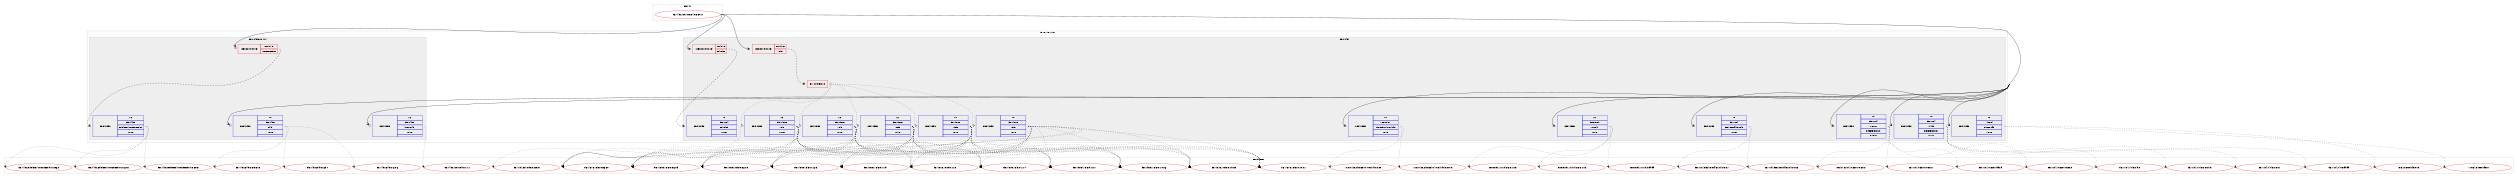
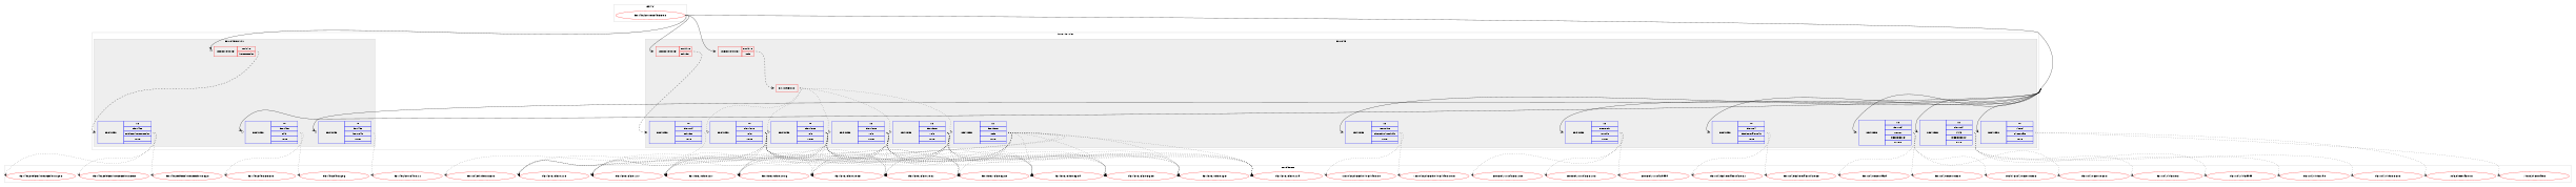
  digraph {
    compound=true
    concentrate=true
    fontname=Helvetica
    fontsize=10
    newrank=true
    rankdir=TB
    ranksep=1.5
    node [color=red fontname=Helvetica fontsize=10]
    edge [arrowhead=vee headport=w style=dotted tailport=e weight=100]
    n1 [label="dev-libs/jsonrpc-glib-3.30.1" width=4]
    n2 [color=blue label=<<TABLE BORDER="0" CELLBORDER="1" CELLSPACING="0" CELLPADDING="4" WIDTH="220"><TR><TD ROWSPAN="6" CELLPADDING="30">pack_dep</TD></TR><TR><TD WIDTH="110">no</TD></TR><TR><TD>dev-util</TD></TR><TR><TD>gtk-doc</TD></TR><TR><TD>none</TD></TR><TR><TD></TD></TR></TABLE>> shape=none]
    n3 [label=<<TABLE BORDER="0" CELLBORDER="1" CELLSPACING="0" CELLPADDING="4"><TR><TD ROWSPAN="3" CELLPADDING="10">use_conditional</TD></TR><TR><TD>positive</TD></TR><TR><TD>gtk-doc</TD></TR></TABLE>> shape=none]
    n4 [color=blue label=<<TABLE BORDER="0" CELLBORDER="1" CELLSPACING="0" CELLPADDING="4" WIDTH="220"><TR><TD ROWSPAN="6" CELLPADDING="30">pack_dep</TD></TR><TR><TD WIDTH="110">no</TD></TR><TR><TD>dev-lang</TD></TR><TR><TD>vala</TD></TR><TR><TD>none</TD></TR><TR><TD></TD></TR></TABLE>> shape=none]
    n5 [color=blue label=<<TABLE BORDER="0" CELLBORDER="1" CELLSPACING="0" CELLPADDING="4" WIDTH="220"><TR><TD ROWSPAN="6" CELLPADDING="30">pack_dep</TD></TR><TR><TD WIDTH="110">no</TD></TR><TR><TD>dev-lang</TD></TR><TR><TD>vala</TD></TR><TR><TD>none</TD></TR><TR><TD></TD></TR></TABLE>> shape=none]
    n6 [color=blue label=<<TABLE BORDER="0" CELLBORDER="1" CELLSPACING="0" CELLPADDING="4" WIDTH="220"><TR><TD ROWSPAN="6" CELLPADDING="30">pack_dep</TD></TR><TR><TD WIDTH="110">no</TD></TR><TR><TD>dev-lang</TD></TR><TR><TD>vala</TD></TR><TR><TD>none</TD></TR><TR><TD></TD></TR></TABLE>> shape=none]
    n7 [color=blue label=<<TABLE BORDER="0" CELLBORDER="1" CELLSPACING="0" CELLPADDING="4" WIDTH="220"><TR><TD ROWSPAN="6" CELLPADDING="30">pack_dep</TD></TR><TR><TD WIDTH="110">no</TD></TR><TR><TD>dev-lang</TD></TR><TR><TD>vala</TD></TR><TR><TD>none</TD></TR><TR><TD></TD></TR></TABLE>> shape=none]
    n8 [color=blue label=<<TABLE BORDER="0" CELLBORDER="1" CELLSPACING="0" CELLPADDING="4" WIDTH="220"><TR><TD ROWSPAN="6" CELLPADDING="30">pack_dep</TD></TR><TR><TD WIDTH="110">no</TD></TR><TR><TD>dev-lang</TD></TR><TR><TD>vala</TD></TR><TR><TD>none</TD></TR><TR><TD></TD></TR></TABLE>> shape=none]
    n9 [label=<<TABLE BORDER="0" CELLBORDER="1" CELLSPACING="0" CELLPADDING="4"><TR><TD CELLPADDING="10">any_of_group</TD></TR></TABLE>> shape=none]
    n10 [label=<<TABLE BORDER="0" CELLBORDER="1" CELLSPACING="0" CELLPADDING="4"><TR><TD ROWSPAN="3" CELLPADDING="10">use_conditional</TD></TR><TR><TD>positive</TD></TR><TR><TD>vala</TD></TR></TABLE>> shape=none]
    n11 [color=blue label=<<TABLE BORDER="0" CELLBORDER="1" CELLSPACING="0" CELLPADDING="4" WIDTH="220"><TR><TD ROWSPAN="6" CELLPADDING="30">pack_dep</TD></TR><TR><TD WIDTH="110">no</TD></TR><TR><TD>app-arch</TD></TR><TR><TD>xz-utils</TD></TR><TR><TD>none</TD></TR><TR><TD></TD></TR></TABLE>> shape=none]
    n12 [color=blue label=<<TABLE BORDER="0" CELLBORDER="1" CELLSPACING="0" CELLPADDING="4" WIDTH="220"><TR><TD ROWSPAN="6" CELLPADDING="30">pack_dep</TD></TR><TR><TD WIDTH="110">no</TD></TR><TR><TD>dev-util</TD></TR><TR><TD>desktop-file-utils</TD></TR><TR><TD>none</TD></TR><TR><TD></TD></TR></TABLE>> shape=none]
    n13 [color=blue label=<<TABLE BORDER="0" CELLBORDER="1" CELLSPACING="0" CELLPADDING="4" WIDTH="220"><TR><TD ROWSPAN="6" CELLPADDING="30">pack_dep</TD></TR><TR><TD WIDTH="110">no</TD></TR><TR><TD>dev-util</TD></TR><TR><TD>meson</TD></TR><TR><TD>greaterequal</TD></TR><TR><TD>0.48.2</TD></TR></TABLE>> shape=none]
    n14 [color=blue label=<<TABLE BORDER="0" CELLBORDER="1" CELLSPACING="0" CELLPADDING="4" WIDTH="220"><TR><TD ROWSPAN="6" CELLPADDING="30">pack_dep</TD></TR><TR><TD WIDTH="110">no</TD></TR><TR><TD>dev-util</TD></TR><TR><TD>ninja</TD></TR><TR><TD>greaterequal</TD></TR><TR><TD>1.7.2</TD></TR></TABLE>> shape=none]
    n15 [color=blue label=<<TABLE BORDER="0" CELLBORDER="1" CELLSPACING="0" CELLPADDING="4" WIDTH="220"><TR><TD ROWSPAN="6" CELLPADDING="30">pack_dep</TD></TR><TR><TD WIDTH="110">no</TD></TR><TR><TD>virtual</TD></TR><TR><TD>pkgconfig</TD></TR><TR><TD>none</TD></TR><TR><TD></TD></TR></TABLE>> shape=none]
    n16 [color=blue label=<<TABLE BORDER="0" CELLBORDER="1" CELLSPACING="0" CELLPADDING="4" WIDTH="220"><TR><TD ROWSPAN="6" CELLPADDING="30">pack_dep</TD></TR><TR><TD WIDTH="110">no</TD></TR><TR><TD>x11-misc</TD></TR><TR><TD>shared-mime-info</TD></TR><TR><TD>none</TD></TR><TR><TD></TD></TR></TABLE>> shape=none]
    n17 [color=blue label=<<TABLE BORDER="0" CELLBORDER="1" CELLSPACING="0" CELLPADDING="4" WIDTH="220"><TR><TD ROWSPAN="6" CELLPADDING="30">pack_dep</TD></TR><TR><TD WIDTH="110">no</TD></TR><TR><TD>dev-libs</TD></TR><TR><TD>gobject-introspection</TD></TR><TR><TD>none</TD></TR><TR><TD></TD></TR></TABLE>> shape=none]
    n18 [label=<<TABLE BORDER="0" CELLBORDER="1" CELLSPACING="0" CELLPADDING="4"><TR><TD ROWSPAN="3" CELLPADDING="10">use_conditional</TD></TR><TR><TD>positive</TD></TR><TR><TD>introspection</TD></TR></TABLE>> shape=none]
    n19 [color=blue label=<<TABLE BORDER="0" CELLBORDER="1" CELLSPACING="0" CELLPADDING="4" WIDTH="220"><TR><TD ROWSPAN="6" CELLPADDING="30">pack_dep</TD></TR><TR><TD WIDTH="110">no</TD></TR><TR><TD>dev-libs</TD></TR><TR><TD>glib</TD></TR><TR><TD>none</TD></TR><TR><TD></TD></TR></TABLE>> shape=none]
    n20 [color=blue label=<<TABLE BORDER="0" CELLBORDER="1" CELLSPACING="0" CELLPADDING="4" WIDTH="220"><TR><TD ROWSPAN="6" CELLPADDING="30">pack_dep</TD></TR><TR><TD WIDTH="110">no</TD></TR><TR><TD>dev-libs</TD></TR><TR><TD>json-glib</TD></TR><TR><TD>none</TD></TR><TR><TD></TD></TR></TABLE>> shape=none]
    n21 [label="dev-util/gtk-doc-1.25-r1" width=4]
    n22 [label="dev-lang/vala-0.36.18" width=4]
    n23 [label="dev-lang/vala-0.36.19" width=4]
    n24 [label="dev-lang/vala-0.36.20" width=4]
    n25 [label="dev-lang/vala-0.40.14" width=4]
    n26 [label="dev-lang/vala-0.40.15" width=4]
    n27 [label="dev-lang/vala-0.40.16" width=4]
    n28 [label="dev-lang/vala-0.42.7" width=4]
    n29 [label="dev-lang/vala-0.44.7" width=4]
    n30 [label="dev-lang/vala-0.44.8" width=4]
    n31 [label="dev-lang/vala-0.44.9" width=4]
    n32 [label="dev-lang/vala-0.46.3" width=4]
    n33 [label="app-arch/xz-utils-5.2.4-r2" width=4]
    n34 [label="app-arch/xz-utils-5.2.4-r3" width=4]
    n35 [label="app-arch/xz-utils-9999" width=4]
    n36 [label="dev-util/desktop-file-utils-0.23" width=4]
    n37 [label="dev-util/desktop-file-utils-0.24" width=4]
    n38 [label="dev-util/meson-0.51.1" width=4]
    n39 [label="positive-util/meson-0.51.2" width=4]
    n40 [label="dev-util/meson-0.52.0" width=4]
    n41 [label="dev-util/meson-9929" width=4]
    n42 [label="dev-util/ninja-1.8.2" width=4]
    n43 [label="dev-util/ninja-1.8.2-r1" width=4]
    n44 [label="dev-util/ninja-1.9.0" width=4]
    n45 [label="dev-util/ninja-9999" width=4]
    n46 [label="vala/pkgconfig-0-r1" width=4]
    n47 [label="virtual/pkgconfig-1" width=4]
    n48 [label="x11-misc/shared-mime-info-1.10" width=4]
    n49 [label="x11-misc/shared-mime-info-1.10-r1" width=4]
    n50 [label="dev-libs/gobject-introspection-1.56.1" width=4]
    n51 [label="dev-libs/gobject-introspection-1.58.3" width=4]
    n52 [label="dev-libs/gobject-introspection-1.60.2" width=4]
    n53 [label="dev-libs/glib-2.58.3-r1" width=4]
    n54 [label="dev-libs/glib-2.60.6" width=4]
-   n55 [label="dev-libs/glib-2.60.7" width=4]
    n56 [label="dev-libs/json-glib-1.4.4" width=4]
    subgraph cluster_1 {
      color=gray
      label=<<i>ebuild</i>>
      rank=same
      n1
    }
    subgraph cluster_2 {
      color=gray
      label=<<i>dependencies</i>>
      subgraph cluster_3 {
        color=gray
        fillcolor="#eeeeee"
        label=<<i>compile</i>>
        style=filled
        subgraph sub_4 {
          color=gray
          fillcolor="#eeeeee"
          label=<<i>compile</i>>
          style=filled
          n3
          subgraph sub_5 {
            color=gray
            fillcolor="#eeeeee"
            label=<<i>compile</i>>
            style=filled
            n2
          }
        }
        subgraph sub_6 {
          color=gray
          fillcolor="#eeeeee"
          label=<<i>compile</i>>
          style=filled
          n10
          subgraph sub_7 {
            color=gray
            fillcolor="#eeeeee"
            label=<<i>compile</i>>
            style=filled
            n9
            subgraph sub_8 {
              color=gray
              fillcolor="#eeeeee"
              label=<<i>compile</i>>
              style=filled
              n4
            }
            subgraph sub_9 {
              color=gray
              fillcolor="#eeeeee"
              label=<<i>compile</i>>
              style=filled
              n5
            }
            subgraph sub_10 {
              color=gray
              fillcolor="#eeeeee"
              label=<<i>compile</i>>
              style=filled
              n6
            }
            subgraph sub_11 {
              color=gray
              fillcolor="#eeeeee"
              label=<<i>compile</i>>
              style=filled
              n7
            }
            subgraph sub_12 {
              color=gray
              fillcolor="#eeeeee"
              label=<<i>compile</i>>
              style=filled
              n8
            }
          }
        }
        subgraph sub_13 {
          color=gray
          fillcolor="#eeeeee"
          label=<<i>compile</i>>
          style=filled
          n11
        }
        subgraph sub_14 {
          color=gray
          fillcolor="#eeeeee"
          label=<<i>compile</i>>
          style=filled
          n12
        }
        subgraph sub_15 {
          color=gray
          fillcolor="#eeeeee"
          label=<<i>compile</i>>
          style=filled
          n13
        }
        subgraph sub_16 {
          color=gray
          fillcolor="#eeeeee"
          label=<<i>compile</i>>
          style=filled
          n14
        }
        subgraph sub_17 {
          color=gray
          fillcolor="#eeeeee"
          label=<<i>compile</i>>
          style=filled
          n15
        }
        subgraph sub_18 {
          color=gray
          fillcolor="#eeeeee"
          label=<<i>compile</i>>
          style=filled
          n16
        }
      }
      subgraph cluster_19 {
        color=gray
        fillcolor="#eeeeee"
        label=<<i>compile and run</i>>
        style=filled
        subgraph sub_20 {
          color=gray
          fillcolor="#eeeeee"
          label=<<i>compile and run</i>>
          style=filled
          n18
          subgraph sub_21 {
            color=gray
            fillcolor="#eeeeee"
            label=<<i>compile and run</i>>
            style=filled
            n17
          }
        }
        subgraph sub_22 {
          color=gray
          fillcolor="#eeeeee"
          label=<<i>compile and run</i>>
          style=filled
          n19
        }
        subgraph sub_23 {
          color=gray
          fillcolor="#eeeeee"
          label=<<i>compile and run</i>>
          style=filled
          n20
        }
      }
      subgraph cluster_24 {
        color=gray
        fillcolor="#eeeeee"
        label=<<i>run</i>>
        style=filled
      }
    }
    subgraph cluster_25 {
      color=gray
      label=<<i>candidates</i>>
      rank=same
      subgraph sub_26 {
        color=black
        label=<<i>candidates</i>>
        nodesep=1
        rank=same
        n21
      }
      subgraph sub_27 {
        color=black
        label=<<i>candidates</i>>
        nodesep=1
        rank=same
        n22
        n23
        n24
        n25
        n26
        n27
        n28
        n29
        n30
        n31
        n32
      }
      subgraph sub_28 {
        color=black
        label=<<i>candidates</i>>
        nodesep=1
        rank=same
        n22
        n23
        n24
        n25
        n26
        n27
        n28
        n29
        n30
        n31
        n32
      }
      subgraph sub_29 {
        color=black
        label=<<i>candidates</i>>
        nodesep=1
        rank=same
        n22
        n23
        n24
        n25
        n26
        n27
        n28
        n29
        n30
        n31
        n32
      }
      subgraph sub_30 {
        color=black
        label=<<i>candidates</i>>
        nodesep=1
        rank=same
        n22
        n23
        n24
        n25
        n26
        n27
        n28
        n29
        n30
        n31
        n32
      }
      subgraph sub_31 {
        color=black
        label=<<i>candidates</i>>
        nodesep=1
        rank=same
        n22
        n23
        n24
        n25
        n26
        n27
        n28
        n29
        n30
        n31
        n32
      }
      subgraph sub_32 {
        color=black
        label=<<i>candidates</i>>
        nodesep=1
        rank=same
        n33
        n34
        n35
      }
      subgraph sub_33 {
        color=black
        label=<<i>candidates</i>>
        nodesep=1
        rank=same
        n36
        n37
      }
      subgraph sub_34 {
        color=black
        label=<<i>candidates</i>>
        nodesep=1
        rank=same
        n38
        n39
        n40
        n41
      }
      subgraph sub_35 {
        color=black
        label=<<i>candidates</i>>
        nodesep=1
        rank=same
        n42
        n43
        n44
        n45
      }
      subgraph sub_36 {
        color=black
        label=<<i>candidates</i>>
        nodesep=1
        rank=same
        n46
        n47
      }
      subgraph sub_37 {
        color=black
        label=<<i>candidates</i>>
        nodesep=1
        rank=same
        n48
        n49
      }
      subgraph sub_38 {
        color=black
        label=<<i>candidates</i>>
        nodesep=1
        rank=same
        n50
        n51
        n52
      }
      subgraph sub_39 {
        color=black
        label=<<i>candidates</i>>
        nodesep=1
        rank=same
        n53
        n54
-       n55
      }
      subgraph sub_40 {
        color=black
        label=<<i>candidates</i>>
        nodesep=1
        rank=same
        n56
      }
    }
    n1 -> n3 [style=solid weight=20]
    n1 -> n10 [style=solid weight=20]
    n1 -> n11 [style=solid weight=20]
    n1 -> n12 [style=solid weight=20]
    n1 -> n13 [style=solid weight=20]
    n1 -> n14 [style=solid weight=20]
    n1 -> n15 [style=solid weight=20]
    n1 -> n16 [style=solid weight=20]
    n1 -> n18 [arrowhead=odotvee style=solid weight=20]
    n1 -> n19 [arrowhead=odotvee style=solid weight=20]
    n1 -> n20 [arrowhead=odotvee style=solid weight=20]
    n2 -> n21
    n3 -> n2 [style=dashed weight=20]
    n4 -> n22
    n4 -> n23
    n4 -> n24
    n4 -> n25
    n4 -> n26
    n4 -> n27
    n4 -> n28
    n4 -> n29
    n4 -> n30
    n4 -> n31
    n4 -> n32
    n5 -> n22
    n5 -> n23
    n5 -> n24
    n5 -> n25
    n5 -> n26
    n5 -> n27
    n5 -> n28
    n5 -> n29
    n5 -> n30
    n5 -> n31
    n5 -> n32
    n6 -> n22
    n6 -> n23
    n6 -> n24
    n6 -> n25
    n6 -> n26
    n6 -> n27
    n6 -> n28
    n6 -> n29
    n6 -> n30
    n6 -> n31
    n6 -> n32
    n7 -> n22
    n7 -> n23
    n7 -> n24
    n7 -> n25
    n7 -> n26
    n7 -> n27
    n7 -> n28
    n7 -> n29
    n7 -> n30
    n7 -> n31
    n7 -> n32
    n8 -> n22
    n8 -> n23
    n8 -> n24
    n8 -> n25
    n8 -> n26
    n8 -> n27
    n8 -> n28
    n8 -> n29
    n8 -> n30
    n8 -> n31
    n8 -> n32
    n9 -> n4 [arrowhead=oinv weight=20]
    n9 -> n5 [arrowhead=oinv weight=20]
    n9 -> n6 [arrowhead=oinv weight=20]
    n9 -> n7 [arrowhead=oinv weight=20]
    n9 -> n8 [arrowhead=oinv weight=20]
    n10 -> n9 [style=dashed weight=20]
    n11 -> n33
    n11 -> n34
    n11 -> n35
    n12 -> n36
    n12 -> n37
    n13 -> n38
    n13 -> n39
    n13 -> n40
    n13 -> n41
    n14 -> n42
    n14 -> n43
    n14 -> n44
    n14 -> n45
    n15 -> n46
    n15 -> n47
    n16 -> n48
    n16 -> n49
    n17 -> n50
    n17 -> n51
    n17 -> n52
    n18 -> n17 [style=dashed weight=20]
    n19 -> n53
    n19 -> n54
-   n19 -> n55
    n20 -> n56
  }
